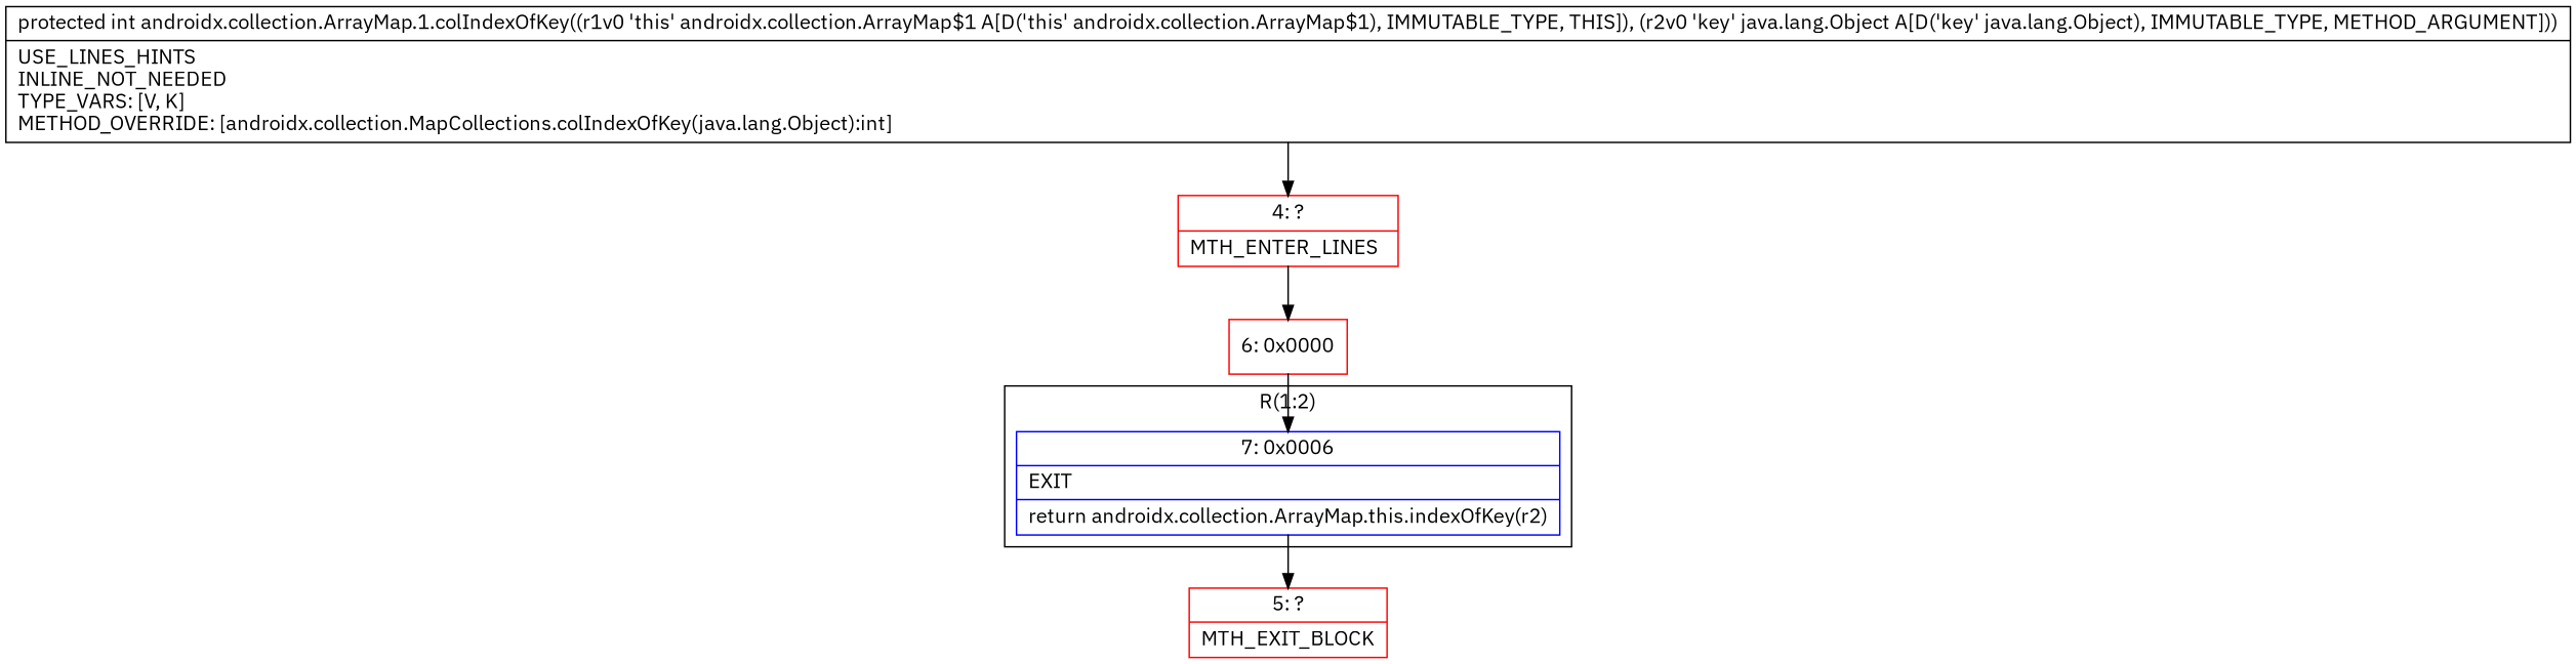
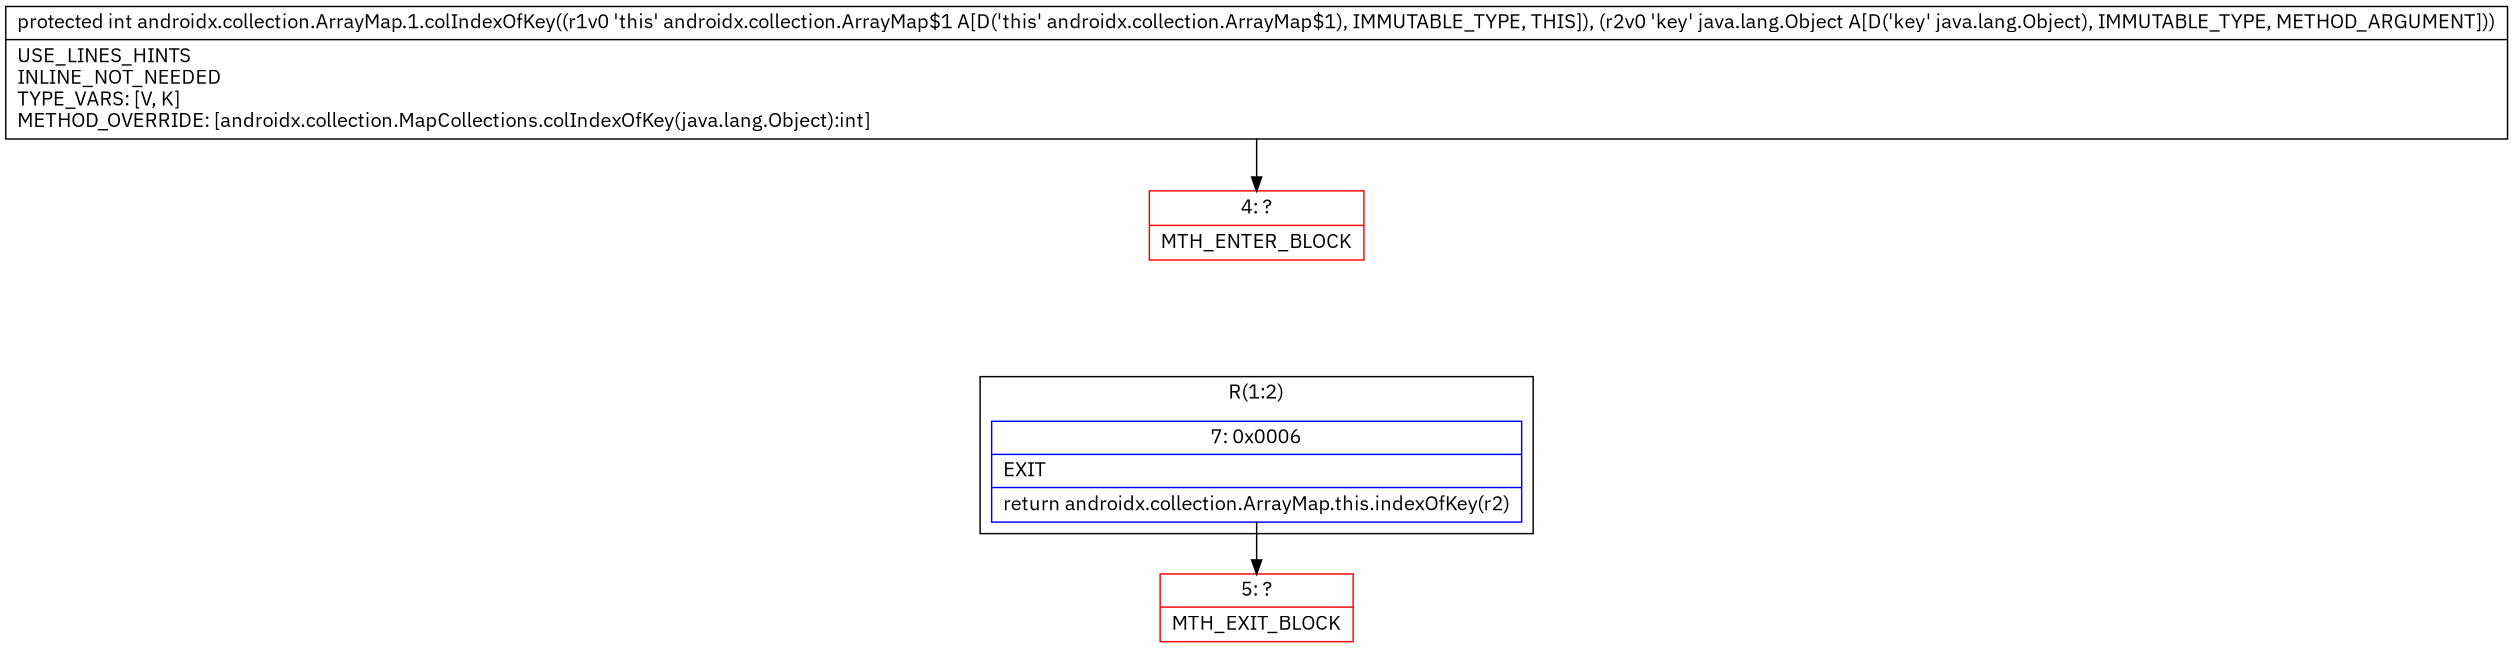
  digraph {
    fontname="IBM Plex Sans"
    node [color=red fontname="IBM Plex Sans" shape=record]
    edge [fontname="IBM Plex Sans"]
    n1 [color=blue label="{7\:\ 0x0006|EXIT\l|return androidx.collection.ArrayMap.this.indexOfKey(r2)\l}"]
    n2 [label="{5\:\ ?|MTH_EXIT_BLOCK\l}"]
-   n3 [label="{4\:\ ?|MTH_ENTER_LINES\l}"]
-   n4 [label="{6\:\ 0x0000}"]
+   n3 [label="{4\:\ ?|MTH_ENTER_BLOCK\l}"]
    n5 [label="{protected int androidx.collection.ArrayMap.1.colIndexOfKey((r1v0 'this' androidx.collection.ArrayMap$1 A[D('this' androidx.collection.ArrayMap$1), IMMUTABLE_TYPE, THIS]), (r2v0 'key' java.lang.Object A[D('key' java.lang.Object), IMMUTABLE_TYPE, METHOD_ARGUMENT]))  | USE_LINES_HINTS\lINLINE_NOT_NEEDED\lTYPE_VARS: [V, K]\lMETHOD_OVERRIDE: [androidx.collection.MapCollections.colIndexOfKey(java.lang.Object):int]\l}" color=""]
    subgraph cluster_1 {
      label="R(1:2)"
      n1
    }
    n1 -> n2
-   n3 -> n4
-   n4 -> n1
    n5 -> n3
  }
